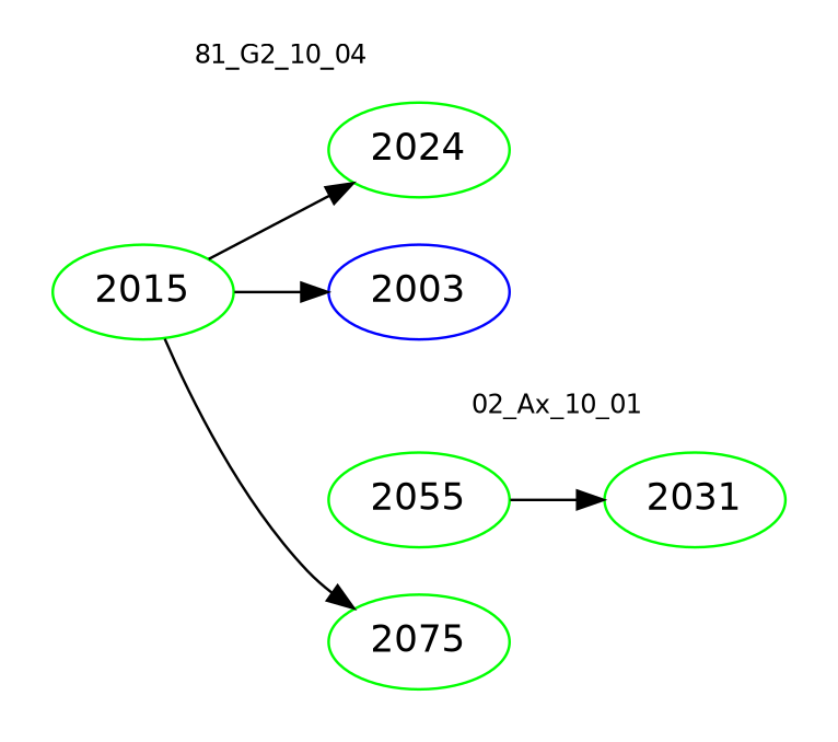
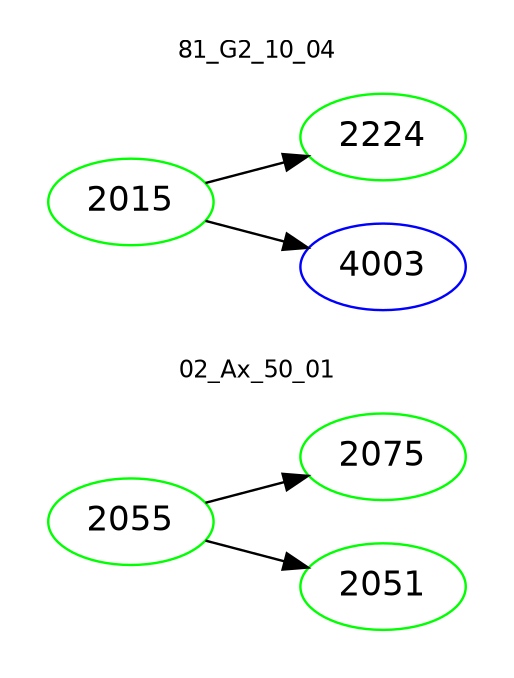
  digraph {
    fontname="DejaVu Sans"
    rankdir=LR
    node [color=green fontname="DejaVu Sans"]
    edge [color=black fontname="DejaVu Sans"]
    n1 [label=2055]
-   n2 [label=2031]
+   n2 [label=2051]
    n3 [label=2075]
    n4 [label=2015]
-   n5 [color=blue label=2003]
-   n6 [label=2024]
+   n5 [color=blue label=4003]
+   n6 [label=2224]
    subgraph cluster_1 {
      color=white
      fontsize=10
-     label="02_Ax_10_01"
+     label="02_Ax_50_01"
      n1
      n2
      n3
    }
    subgraph cluster_2 {
      color=white
      fontsize=10
      label="81_G2_10_04"
      n4
      n5
      n6
    }
    n1 -> n2
-   n4 -> n3
+   n1 -> n3
    n4 -> n5
    n4 -> n6
  }
